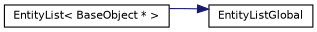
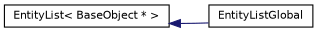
  digraph {
    rankdir=LR
    node [color=black fillcolor=white fontname=Helvetica fontsize=10 shape=record style=filled]
    n1 [height=0.2 label="EntityList\< BaseObject * \>" width=0.4]
    n2 [height=0.2 label=EntityListGlobal width=0.4]
-   n2 -> n1 [color=midnightblue dir=back fontname=Helvetica fontsize=10 labelfontname=Helvetica labelfontsize=10 style=solid]
+   n1 -> n2 [color=midnightblue dir=back fontname=Helvetica fontsize=10 labelfontname=Helvetica labelfontsize=10 style=solid]
  }
